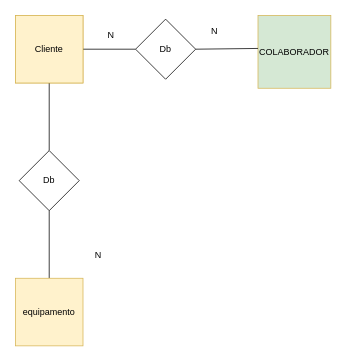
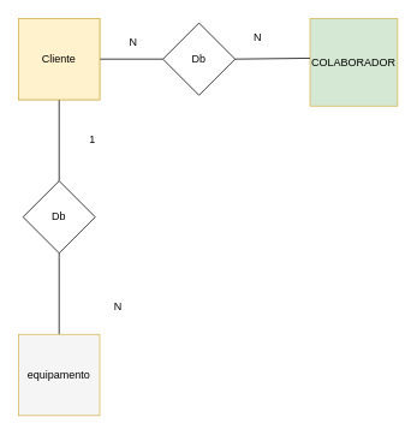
  <mxCell id="0" />
  <mxCell id="1" parent="0" />
  <mxCell id="2" value="Cliente" style="whiteSpace=wrap;html=1;aspect=fixed;fillColor=#fff2cc;strokeColor=#d6b656;" vertex="1" parent="1"><mxGeometry y="20" width="90" height="90" as="geometry" x="20" /></mxCell>
  <mxCell id="3" value="" style="endArrow=none;html=1;exitX=1;exitY=0.5;exitDx=0;exitDy=0;" edge="1" parent="1" source="2" target="4"><mxGeometry width="50" height="50" relative="1" as="geometry"><mxPoint x="30" y="180" as="sourcePoint" /><mxPoint x="190" y="65" as="targetPoint" /></mxGeometry></mxCell>
  <mxCell id="4" value="Db" style="rhombus;whiteSpace=wrap;html=1;" vertex="1" parent="1"><mxGeometry x="180" y="25" width="80" height="80" as="geometry" /></mxCell>
  <mxCell id="5" value="COLABORADOR" style="whiteSpace=wrap;html=1;aspect=fixed;fillColor=#d5e8d4;strokeColor=#d6b656;" vertex="1" parent="1"><mxGeometry x="343" y="20" width="97" height="97" as="geometry" /></mxCell>
  <mxCell id="6" value="" style="endArrow=none;html=1;exitX=1;exitY=0.5;exitDx=0;exitDy=0;" edge="1" parent="1" source="4"><mxGeometry width="50" height="50" relative="1" as="geometry"><mxPoint x="273" y="64" as="sourcePoint" /><mxPoint x="343" y="64" as="targetPoint" /></mxGeometry></mxCell>
  <mxCell id="7" value="N" style="text;html=1;resizable=0;points=[];autosize=1;align=left;verticalAlign=top;spacingTop=-4;" vertex="1" parent="1"><mxGeometry x="141" y="36" width="20" height="20" as="geometry" /></mxCell>
  <mxCell id="8" value="N" style="text;html=1;resizable=0;points=[];autosize=1;align=left;verticalAlign=top;spacingTop=-4;" vertex="1" parent="1"><mxGeometry x="279" y="31" width="20" height="20" as="geometry" /></mxCell>
  <mxCell id="9" value="" style="endArrow=none;html=1;entryX=0.5;entryY=1;entryDx=0;entryDy=0;exitX=0.5;exitY=0;exitDx=0;exitDy=0;" edge="1" parent="1" source="10" target="2"><mxGeometry width="50" height="50" relative="1" as="geometry"><mxPoint x="60" y="190" as="sourcePoint" /><mxPoint x="80" y="140" as="targetPoint" /></mxGeometry></mxCell>
  <mxCell id="10" value="Db" style="rhombus;whiteSpace=wrap;html=1;" vertex="1" parent="1"><mxGeometry x="25" y="200" width="80" height="80" as="geometry" /></mxCell>
  <mxCell id="11" value="Cliente" style="whiteSpace=wrap;html=1;aspect=fixed;fillColor=#fff2cc;strokeColor=#d6b656;" vertex="1" parent="1"><mxGeometry y="20" width="90" height="90" as="geometry" x="20" /></mxCell>
  <mxCell id="12" value="" style="endArrow=none;html=1;entryX=0.5;entryY=1;entryDx=0;entryDy=0;exitX=0.5;exitY=0;exitDx=0;exitDy=0;" edge="1" parent="1"><mxGeometry width="50" height="50" relative="1" as="geometry"><mxPoint x="65" y="370" as="sourcePoint" /><mxPoint x="65" y="280" as="targetPoint" /></mxGeometry></mxCell>
- <mxCell id="13" value="equipamento" style="whiteSpace=wrap;html=1;aspect=fixed;fillColor=#fff2cc;strokeColor=#d6b656;" vertex="1" parent="1"><mxGeometry y="370" width="90" height="90" as="geometry" x="20" /></mxCell>
+ <mxCell id="13" value="equipamento" style="whiteSpace=wrap;html=1;aspect=fixed;fillColor=#f5f5f5;strokeColor=#d6b656;" vertex="1" parent="1"><mxGeometry y="370" width="90" height="90" as="geometry" x="20" /></mxCell>
+ <mxCell id="14" value="1" style="text;html=1;resizable=0;points=[];autosize=1;align=left;verticalAlign=top;spacingTop=-4;" vertex="1" parent="1"><mxGeometry x="97" y="144" width="20" height="20" as="geometry" /></mxCell>
  <mxCell id="15" value="N" style="text;html=1;resizable=0;points=[];autosize=1;align=left;verticalAlign=top;spacingTop=-4;" vertex="1" parent="1"><mxGeometry x="124" y="330" width="20" height="20" as="geometry" /></mxCell>
